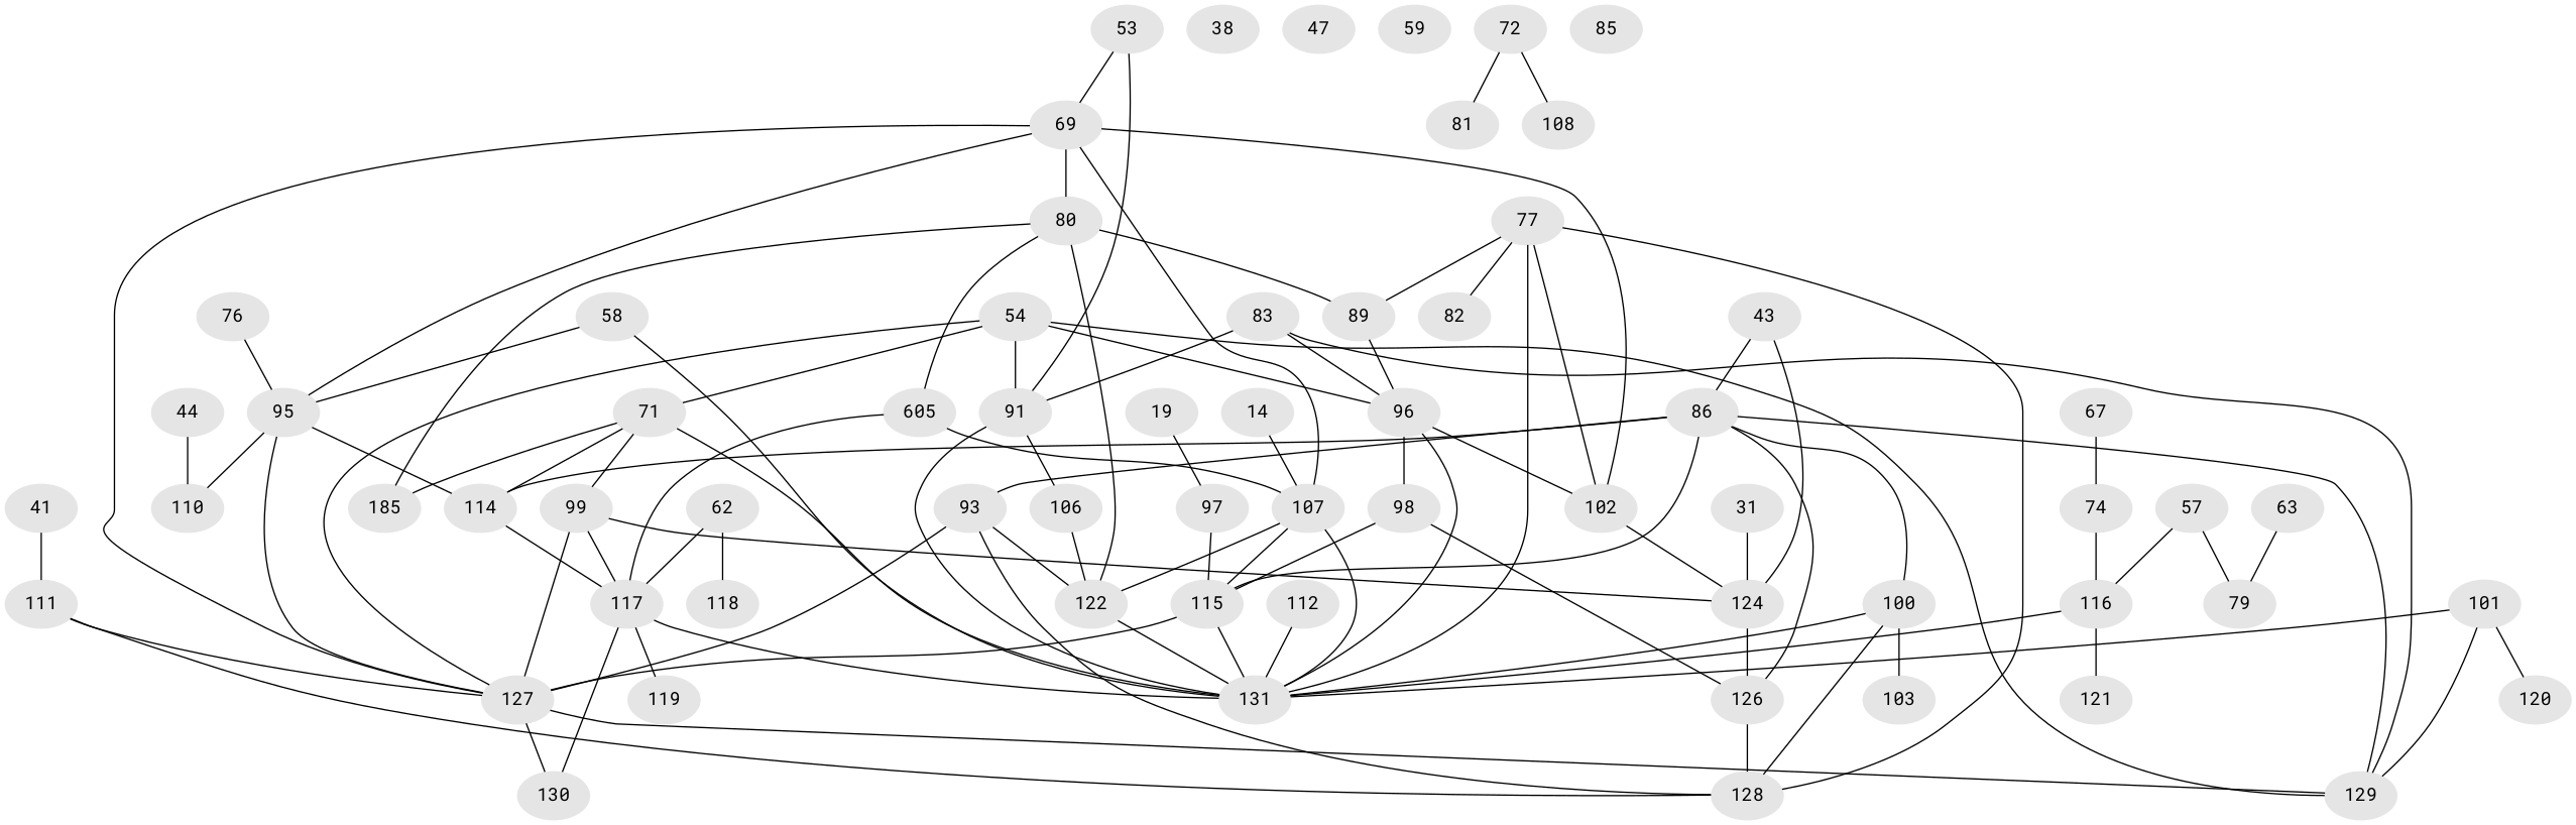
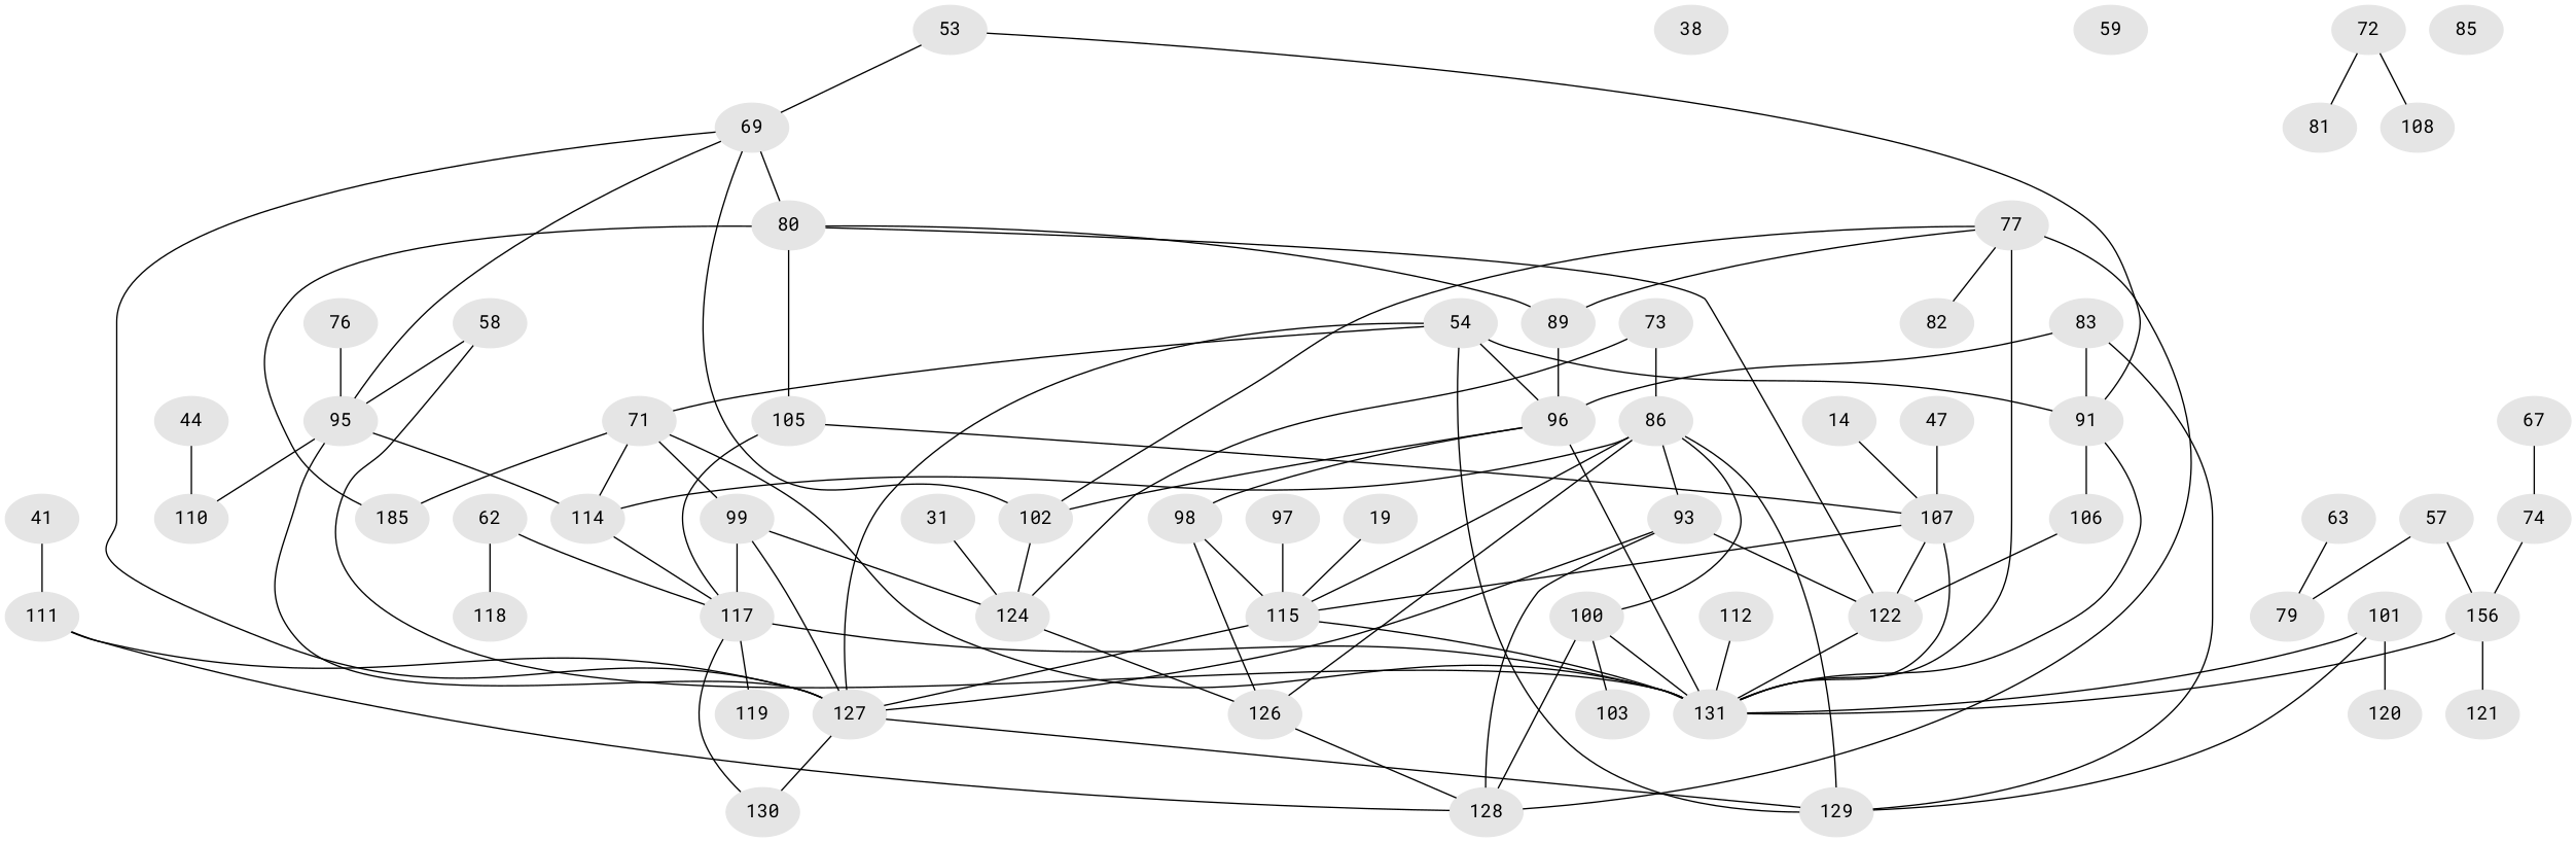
  graph {
    fontname="Roboto Mono"
    node [color=gray90 fontname="Roboto Mono" style=filled]
    edge [fontname="Roboto Mono"]
    107 [super="+20+104"]
    115 [super="+66+70+88"]
    131 [super="+49+50+123"]
    122 [super="+30"]
    14
    127 [super="+45+36"]
    19
    124 [super="+22"]
    126 [super="+90"]
    31
    38
    41
    111
    128 [super="+109"]
    44
    110
    47
    53 [super="+28+37"]
    69
    91 [super="+56"]
    95 [super="+40+68"]
    80 [super="+65"]
    102
    106
    54 [super="+46"]
    71
    96 [super="+11"]
    129 [super="+39+24"]
    99 [super="+87"]
    114 [super="+51"]
    n31 [label=185]
    98 [super="+94"]
    130
    57
    79
-   116
+   116 [label=156]
    121
    58
    59
    117 [super="+60+13+113+92"]
    119
    62
    118
    63
    67
    74
    89 [super="+17"]
-   105 [super="+32+33+75" label=605]
+   105 [super="+32+33+75"]
    72
    81
    108
    86 [super="+21+4"]
    93 [super="+61"]
    100 [super="+16+10+52+43"]
-   73 [label=43]
+   73
    76
    77 [super="+64+9+6"]
    82
    83
    85
    103
    97
    101
    120
    112
    107 -- 115 [weight=3]
    107 -- 131
    107 -- 122
    115 -- 131 [weight=2]
    115 -- 127 [weight=3]
    122 -- 131
    14 -- 107
    127 -- 129
    127 -- 130
-   19 -- 97
+   19 -- 115
    124 -- 126
    126 -- 128
    31 -- 124 [weight=2]
    41 -- 111
    111 -- 127
    111 -- 128
    44 -- 110
    53 -- 69
    53 -- 91
-   69 -- 107
+   47 -- 107
    69 -- 127
    69 -- 95
    69 -- 80 [weight=2]
    69 -- 102
    91 -- 131
    91 -- 106
    95 -- 127 [weight=3]
    95 -- 110
    95 -- 114 [weight=2]
    80 -- 122
    80 -- n31
    80 -- 89
    80 -- 105
    102 -- 124
    106 -- 122
    54 -- 127 [weight=2]
    54 -- 91 [weight=2]
    54 -- 71
    54 -- 96
    54 -- 129
    71 -- 131 [weight=2]
    71 -- 99
    71 -- 114
    71 -- n31
    96 -- 131 [weight=2]
    96 -- 102
    96 -- 98
    99 -- 127 [weight=2]
    99 -- 124
    99 -- 117
    114 -- 117
    98 -- 115 [weight=2]
    98 -- 126
    57 -- 79
    57 -- 116
    116 -- 131
    116 -- 121
    58 -- 131
    58 -- 95
    117 -- 131 [weight=3]
    117 -- 130
    117 -- 119
    62 -- 117
    62 -- 118
    63 -- 79
    67 -- 74
    74 -- 116
    89 -- 96
    105 -- 107
    105 -- 117
    72 -- 81
    72 -- 108
    86 -- 115 [weight=2]
    86 -- 126
    86 -- 129
    86 -- 114
    86 -- 93
    86 -- 100
    93 -- 122 [weight=2]
    93 -- 127
    93 -- 128
    100 -- 131
    100 -- 128
    100 -- 103
    73 -- 124
    73 -- 86
    76 -- 95
    77 -- 131 [weight=3]
    77 -- 128
    77 -- 102
    77 -- 89
    77 -- 82
    83 -- 91 [weight=2]
    83 -- 96 [weight=2]
    83 -- 129
    97 -- 115 [weight=2]
    101 -- 131
    101 -- 129
    101 -- 120
    112 -- 131
  }
